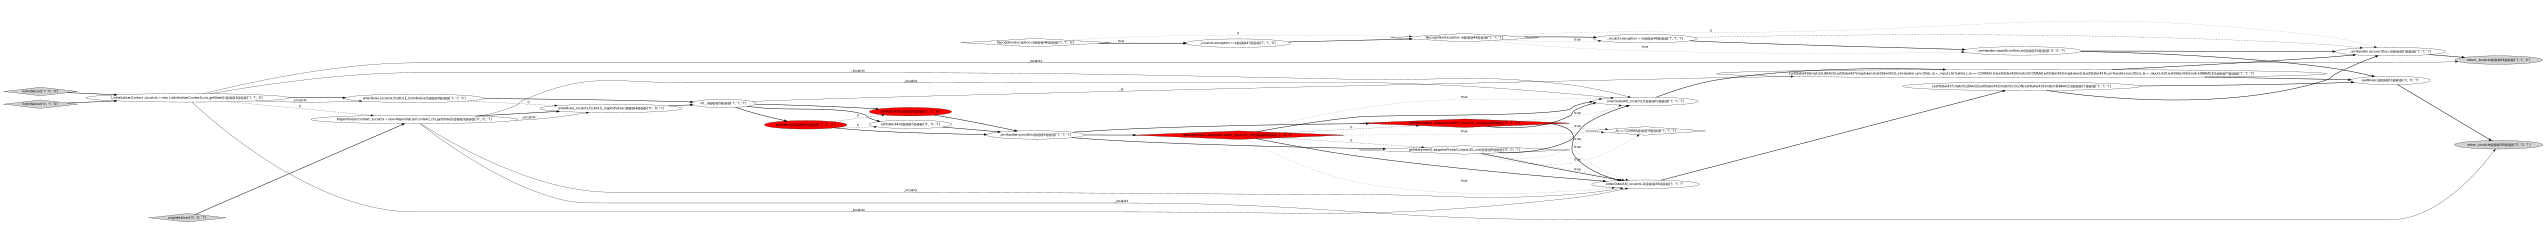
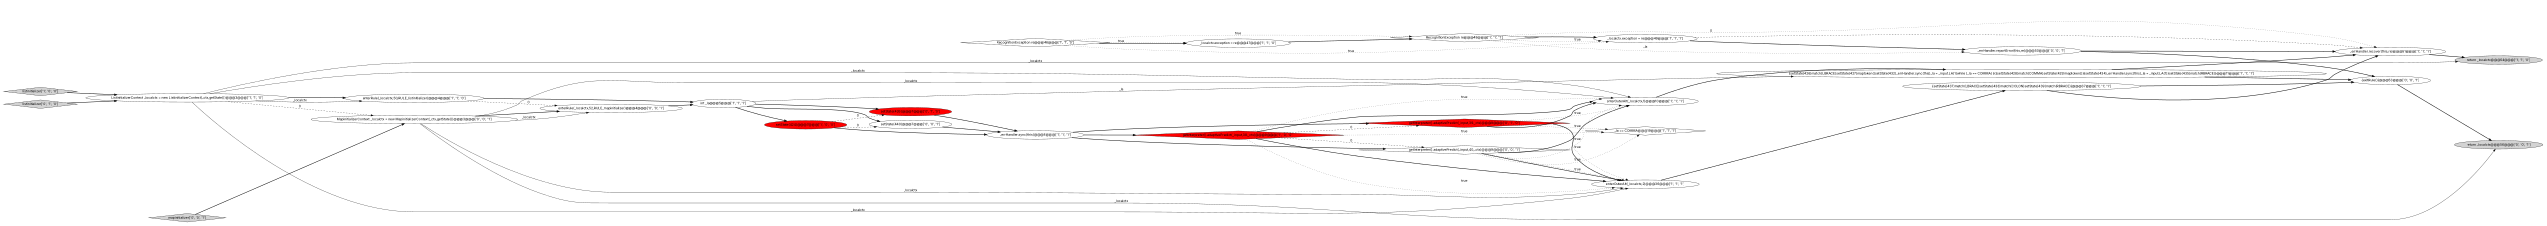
  digraph {
    fontname=Inter
    rankdir=LR
    node [fillcolor=white fontname=Inter shape=ellipse style=filled]
    edge [fontname=Inter style=bold]
    n1 [label="enterOuterAlt(_localctx,2)@@@36@@@['1', '1', '1']"]
    n2 [label="{setState(437)match(LBRACE)setState(438)match(COLON)setState(439)match(RBRACE)}@@@37@@@['1', '1', '1']"]
    n3 [label="_errHandler.recover(this,re)@@@51@@@['1', '1', '1']"]
    n4 [label="{exitRule()}@@@53@@@['0', '0', '1']"]
    n5 [label="RecognitionException re@@@46@@@['1', '1', '0']" shape=diamond]
    n6 [label="_localctx.exception = re@@@49@@@['1', '1', '1']"]
    n7 [label="_localctx.exception = re@@@47@@@['1', '1', '0']"]
    n8 [label="RecognitionException re@@@48@@@['1', '1', '1']" shape=diamond]
    n9 [label="_errHandler.reportError(this,re)@@@50@@@['0', '0', '1']"]
    n10 [label="int _la@@@5@@@['1', '1', '1']"]
    n11 [label="{setState(426)match(LBRACE)setState(427)maptoken()setState(432)_errHandler.sync(this)_la = _input.LA(1)while (_la == COMMA) {{{setState(428)match(COMMA)setState(429)maptoken()}}setState(434)_errHandler.sync(this)_la = _input.LA(1)}setState(435)match(RBRACE)}@@@11@@@['1', '1', '1']"]
    n12 [fillcolor=red label="setState(426)@@@7@@@['0', '1', '0']"]
    n13 [label="setState(440)@@@7@@@['0', '0', '1']"]
    n14 [fillcolor=red label="setState(424)@@@7@@@['1', '0', '0']"]
    n15 [label="_errHandler.sync(this)@@@8@@@['1', '1', '1']"]
    n16 [label="enterOuterAlt(_localctx,1)@@@10@@@['1', '1', '1']"]
    n17 [fillcolor=lightgray label="return _localctx@@@54@@@['1', '1', '0']"]
    n18 [fillcolor=lightgray label="return _localctx@@@56@@@['0', '0', '1']"]
    n19 [fillcolor=lightgray label="listinitializer['1', '0', '0']" shape=diamond]
    n20 [label="ListinitializerContext _localctx = new ListinitializerContext(_ctx,getState())@@@3@@@['1', '1', '0']"]
    n21 [label="MapinitializerContext _localctx = new MapinitializerContext(_ctx,getState())@@@3@@@['0', '0', '1']"]
    n22 [label="enterRule(_localctx,50,RULE_listinitializer)@@@4@@@['1', '1', '0']"]
    n23 [label="enterRule(_localctx,52,RULE_mapinitializer)@@@4@@@['0', '0', '1']"]
    n24 [label="_la == COMMA@@@19@@@['1', '1', '1']" shape=diamond]
    n25 [fillcolor=red label="getInterpreter().adaptivePredict(_input,38,_ctx)@@@9@@@['1', '0', '0']" shape=diamond]
    n26 [label="getInterpreter().adaptivePredict(_input,40,_ctx)@@@9@@@['0', '0', '1']" shape=diamond]
    n27 [fillcolor=red label="getInterpreter().adaptivePredict(_input,39,_ctx)@@@9@@@['0', '1', '0']" shape=diamond]
    n28 [fillcolor=lightgray label="listinitializer['0', '1', '0']" shape=diamond]
    n29 [fillcolor=lightgray label="mapinitializer['0', '0', '1']" shape=diamond]
    n1 -> n2
    n2 -> n3
    n2 -> n4
    n3 -> n17
    n4 -> n18
+   n5 -> n6 [label=true style=dotted]
    n5 -> n7 [label=true style=dotted]
    n5 -> n7
-   n5 -> n8 [label=0 style=dotted]
+   n5 -> n8 [label=true style=dotted]
    n6 -> n3 [style=dashed]
    n6 -> n9
    n7 -> n8
    n8 -> n3 [label=0 style=dotted]
    n8 -> n6
    n8 -> n6 [label=true style=dotted]
-   n8 -> n9 [label=true style=dotted]
+   n8 -> n9 [label=_la style=dotted]
    n9 -> n3
    n9 -> n4
    n10 -> n11 [label=_la style=solid]
    n10 -> n12
    n10 -> n13
    n10 -> n14
    n11 -> n3
    n11 -> n4
    n12 -> n15
    n13 -> n15
    n14 -> n12 [label=0 style=dashed]
    n14 -> n13 [label=0 style=dashed]
    n14 -> n15
    n15 -> n25
    n15 -> n26
    n15 -> n27
    n16 -> n11
    n19 -> n20
    n20 -> n1 [label=_localctx style=solid]
    n20 -> n16 [label=_localctx style=solid]
    n20 -> n17 [label=_localctx style=solid]
    n20 -> n21 [label=0 style=dashed]
    n20 -> n22
    n20 -> n22 [label=_localctx style=solid]
    n21 -> n1 [label=_localctx style=solid]
    n21 -> n16 [label=_localctx style=solid]
    n21 -> n18 [label=_localctx style=solid]
    n21 -> n23 [label=_localctx style=solid]
    n21 -> n23
    n22 -> n10
    n22 -> n23 [label=0 style=dashed]
    n23 -> n10
    n25 -> n1
    n25 -> n1 [label=true style=dotted]
    n25 -> n16 [label=true style=dotted]
    n25 -> n16
    n25 -> n24 [label=true style=dotted]
    n25 -> n26 [label=0 style=dashed]
    n25 -> n27 [label=0 style=dashed]
    n26 -> n1 [label=true style=dotted]
    n26 -> n1
    n26 -> n16
    n26 -> n16 [label=true style=dotted]
    n26 -> n24 [label=true style=dotted]
    n27 -> n1 [label=true style=dotted]
    n27 -> n1
    n27 -> n16
    n27 -> n16 [label=true style=dotted]
    n27 -> n24 [label=true style=dotted]
    n28 -> n20
    n29 -> n21
  }
